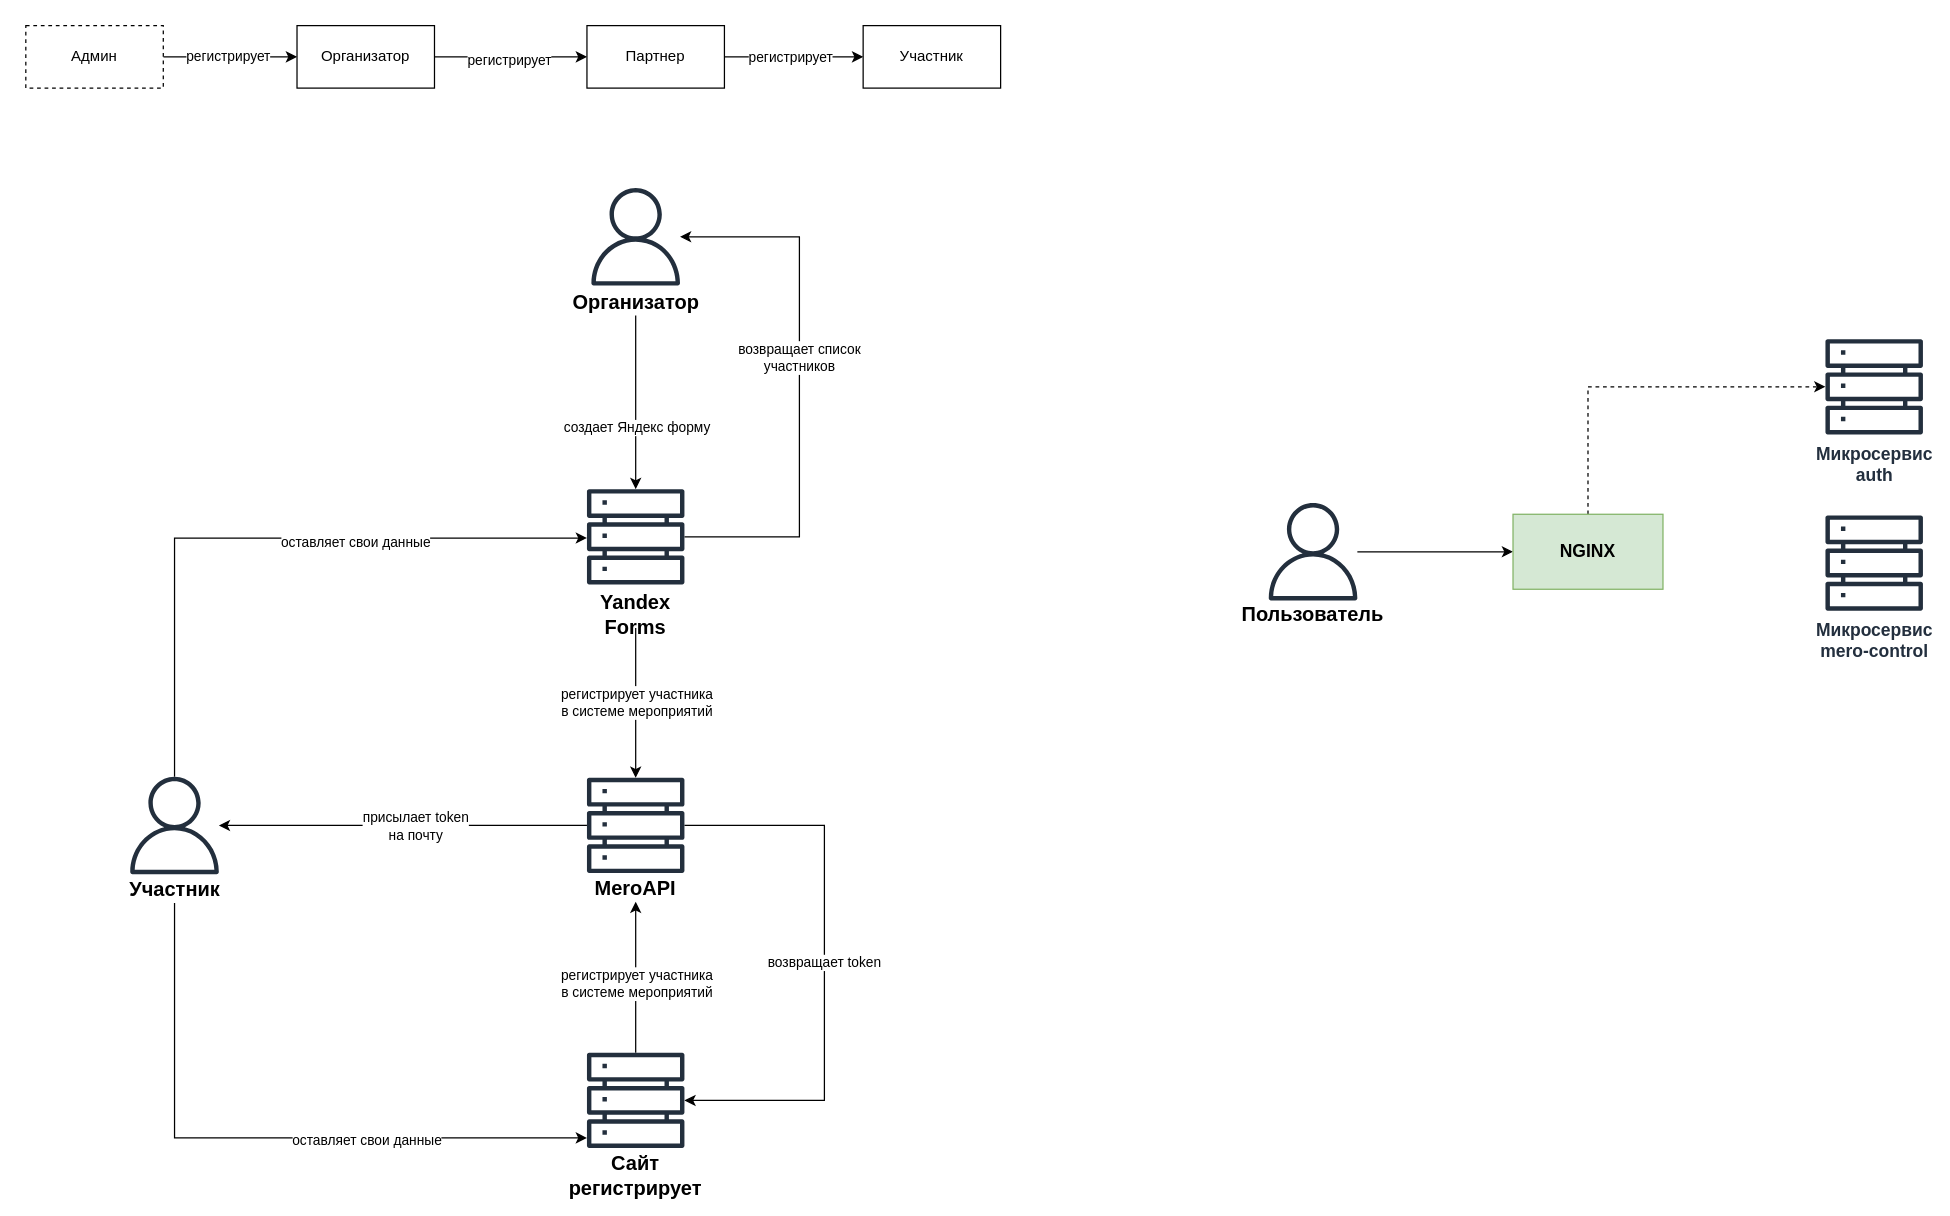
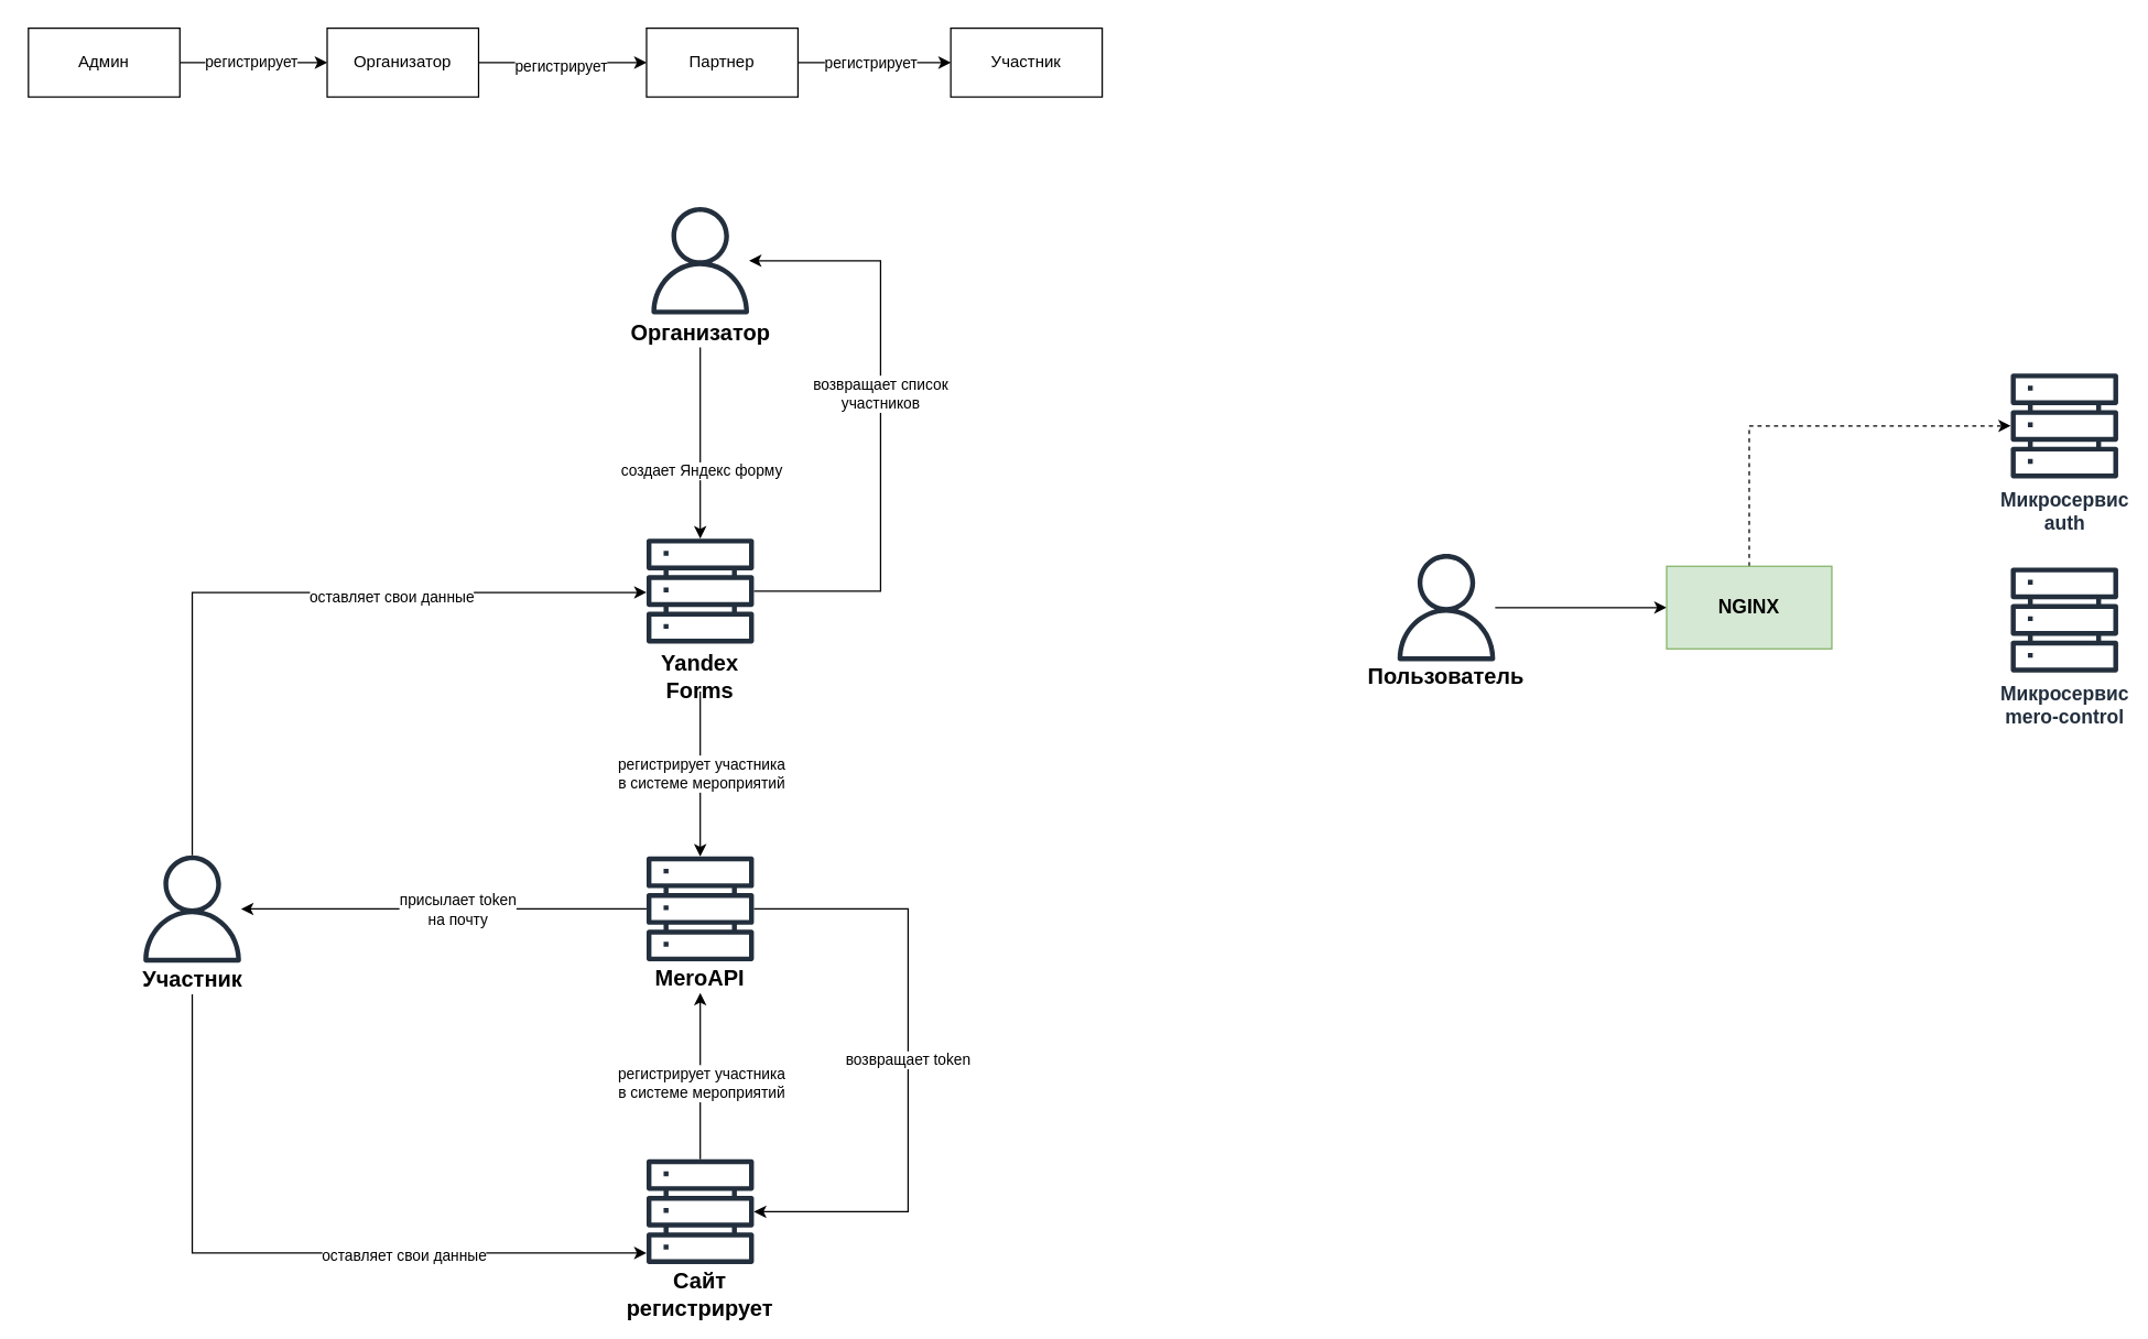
  <mxCell id="0" />
  <mxCell id="1" parent="0" />
  <mxCell id="2" style="edgeStyle=orthogonalEdgeStyle;rounded=0;orthogonalLoop=1;jettySize=auto;html=1;" edge="1" parent="1" source="4" target="11"><mxGeometry relative="1" as="geometry" /></mxCell>
  <mxCell id="3" value="регистрирует" style="edgeLabel;html=1;align=center;verticalAlign=middle;resizable=0;points=[];" vertex="1" connectable="0" parent="2"><mxGeometry x="-0.046" y="1" relative="1" as="geometry"><mxPoint as="offset" /></mxGeometry></mxCell>
- <mxCell id="4" value="Админ" style="html=1;whiteSpace=wrap;dashed=1;" vertex="1" parent="1"><mxGeometry x="20" y="20" width="110" height="50" as="geometry" /></mxCell>
+ <mxCell id="4" value="Админ" style="html=1;whiteSpace=wrap;" vertex="1" parent="1"><mxGeometry x="20" y="20" width="110" height="50" as="geometry" /></mxCell>
  <mxCell id="5" value="Участник" style="html=1;whiteSpace=wrap;" vertex="1" parent="1"><mxGeometry x="690" y="20" width="110" height="50" as="geometry" /></mxCell>
  <mxCell id="6" style="edgeStyle=orthogonalEdgeStyle;rounded=0;orthogonalLoop=1;jettySize=auto;html=1;" edge="1" parent="1" source="8" target="5"><mxGeometry relative="1" as="geometry" /></mxCell>
  <mxCell id="7" value="регистрирует" style="edgeLabel;html=1;align=center;verticalAlign=middle;resizable=0;points=[];" vertex="1" connectable="0" parent="6"><mxGeometry x="-0.065" relative="1" as="geometry"><mxPoint as="offset" /></mxGeometry></mxCell>
  <mxCell id="8" value="Партнер" style="html=1;whiteSpace=wrap;" vertex="1" parent="1"><mxGeometry x="469" y="20" width="110" height="50" as="geometry" /></mxCell>
  <mxCell id="9" style="edgeStyle=orthogonalEdgeStyle;rounded=0;orthogonalLoop=1;jettySize=auto;html=1;" edge="1" parent="1" source="11" target="8"><mxGeometry relative="1" as="geometry" /></mxCell>
  <mxCell id="10" value="регистрирует" style="edgeLabel;html=1;align=center;verticalAlign=middle;resizable=0;points=[];" vertex="1" connectable="0" parent="9"><mxGeometry x="-0.035" y="-2" relative="1" as="geometry"><mxPoint as="offset" /></mxGeometry></mxCell>
  <mxCell id="11" value="Организатор" style="html=1;whiteSpace=wrap;" vertex="1" parent="1"><mxGeometry x="237" y="20" width="110" height="50" as="geometry" /></mxCell>
  <mxCell id="12" style="edgeStyle=orthogonalEdgeStyle;rounded=0;orthogonalLoop=1;jettySize=auto;html=1;entryX=0.5;entryY=1;entryDx=0;entryDy=0;" edge="1" parent="1" source="14" target="25"><mxGeometry relative="1" as="geometry" /></mxCell>
  <mxCell id="13" value="регистрирует участника&lt;div&gt;в системе мероприятий&lt;/div&gt;" style="edgeLabel;html=1;align=center;verticalAlign=middle;resizable=0;points=[];" vertex="1" connectable="0" parent="12"><mxGeometry x="-0.082" relative="1" as="geometry"><mxPoint as="offset" /></mxGeometry></mxCell>
  <mxCell id="14" value="" style="sketch=0;outlineConnect=0;fontColor=#232F3E;gradientColor=none;fillColor=#232F3D;strokeColor=none;dashed=0;verticalLabelPosition=bottom;verticalAlign=top;align=center;html=1;fontSize=12;fontStyle=0;aspect=fixed;pointerEvents=1;shape=mxgraph.aws4.servers;" vertex="1" parent="1"><mxGeometry x="469" y="841" width="78" height="78" as="geometry" /></mxCell>
  <mxCell id="15" style="edgeStyle=orthogonalEdgeStyle;rounded=0;orthogonalLoop=1;jettySize=auto;html=1;exitX=0.5;exitY=1;exitDx=0;exitDy=0;" edge="1" parent="1" source="27" target="14"><mxGeometry relative="1" as="geometry"><Array as="points"><mxPoint x="139" y="910" /></Array></mxGeometry></mxCell>
  <mxCell id="16" value="оставляет свои данные" style="edgeLabel;html=1;align=center;verticalAlign=middle;resizable=0;points=[];" vertex="1" connectable="0" parent="15"><mxGeometry x="-0.105" y="-1" relative="1" as="geometry"><mxPoint x="109" as="offset" /></mxGeometry></mxCell>
  <mxCell id="17" style="edgeStyle=orthogonalEdgeStyle;rounded=0;orthogonalLoop=1;jettySize=auto;html=1;" edge="1" parent="1" source="19" target="30"><mxGeometry relative="1" as="geometry"><Array as="points"><mxPoint x="139" y="430" /></Array></mxGeometry></mxCell>
  <mxCell id="18" value="оставляет свои данные" style="edgeLabel;html=1;align=center;verticalAlign=middle;resizable=0;points=[];" vertex="1" connectable="0" parent="17"><mxGeometry x="0.286" y="-3" relative="1" as="geometry"><mxPoint as="offset" /></mxGeometry></mxCell>
  <mxCell id="19" value="" style="sketch=0;outlineConnect=0;fontColor=#232F3E;gradientColor=none;fillColor=#232F3D;strokeColor=none;dashed=0;verticalLabelPosition=bottom;verticalAlign=top;align=center;html=1;fontSize=12;fontStyle=0;aspect=fixed;pointerEvents=1;shape=mxgraph.aws4.user;" vertex="1" parent="1"><mxGeometry x="100" y="621" width="78" height="78" as="geometry" /></mxCell>
  <mxCell id="20" style="edgeStyle=orthogonalEdgeStyle;rounded=0;orthogonalLoop=1;jettySize=auto;html=1;" edge="1" parent="1" source="24" target="14"><mxGeometry relative="1" as="geometry"><mxPoint x="639" y="891" as="targetPoint" /><Array as="points"><mxPoint x="659" y="660" /><mxPoint x="659" y="880" /></Array></mxGeometry></mxCell>
  <mxCell id="21" value="возвращает token" style="edgeLabel;html=1;align=center;verticalAlign=middle;resizable=0;points=[];" vertex="1" connectable="0" parent="20"><mxGeometry x="-0.003" y="-1" relative="1" as="geometry"><mxPoint as="offset" /></mxGeometry></mxCell>
  <mxCell id="22" style="edgeStyle=orthogonalEdgeStyle;rounded=0;orthogonalLoop=1;jettySize=auto;html=1;" edge="1" parent="1" source="24" target="19"><mxGeometry relative="1" as="geometry" /></mxCell>
  <mxCell id="23" value="присылает token&lt;div&gt;на почту&lt;/div&gt;" style="edgeLabel;html=1;align=center;verticalAlign=middle;resizable=0;points=[];" vertex="1" connectable="0" parent="22"><mxGeometry x="0.611" y="-1" relative="1" as="geometry"><mxPoint x="99" y="1" as="offset" /></mxGeometry></mxCell>
  <mxCell id="24" value="" style="sketch=0;outlineConnect=0;fontColor=#232F3E;gradientColor=none;fillColor=#232F3D;strokeColor=none;dashed=0;verticalLabelPosition=bottom;verticalAlign=top;align=center;html=1;fontSize=12;fontStyle=0;aspect=fixed;pointerEvents=1;shape=mxgraph.aws4.servers;" vertex="1" parent="1"><mxGeometry x="469" y="621" width="78" height="78" as="geometry" /></mxCell>
  <mxCell id="25" value="MeroAPI" style="text;html=1;align=center;verticalAlign=middle;whiteSpace=wrap;rounded=0;fontStyle=1;fontSize=16;" vertex="1" parent="1"><mxGeometry x="478" y="699" width="60" height="22" as="geometry" /></mxCell>
  <mxCell id="26" value="Сайт регистрирует" style="text;html=1;align=center;verticalAlign=middle;whiteSpace=wrap;rounded=0;fontStyle=1;fontSize=16;" vertex="1" parent="1"><mxGeometry x="447.25" y="929" width="121.5" height="22" as="geometry" /></mxCell>
  <mxCell id="27" value="Участник" style="text;html=1;align=center;verticalAlign=middle;whiteSpace=wrap;rounded=0;fontStyle=1;fontSize=16;" vertex="1" parent="1"><mxGeometry x="98.5" y="700" width="81" height="22" as="geometry" /></mxCell>
  <mxCell id="28" style="edgeStyle=orthogonalEdgeStyle;rounded=0;orthogonalLoop=1;jettySize=auto;html=1;" edge="1" parent="1" source="30" target="34"><mxGeometry relative="1" as="geometry"><Array as="points"><mxPoint x="639" y="429" /><mxPoint x="639" y="189" /></Array></mxGeometry></mxCell>
  <mxCell id="29" value="возвращает список&lt;div&gt;участников&lt;/div&gt;" style="edgeLabel;html=1;align=center;verticalAlign=middle;resizable=0;points=[];" vertex="1" connectable="0" parent="28"><mxGeometry x="-0.013" y="1" relative="1" as="geometry"><mxPoint y="-25" as="offset" /></mxGeometry></mxCell>
  <mxCell id="30" value="" style="sketch=0;outlineConnect=0;fontColor=#232F3E;gradientColor=none;fillColor=#232F3D;strokeColor=none;dashed=0;verticalLabelPosition=bottom;verticalAlign=top;align=center;html=1;fontSize=12;fontStyle=0;aspect=fixed;pointerEvents=1;shape=mxgraph.aws4.servers;" vertex="1" parent="1"><mxGeometry x="469" y="390" width="78" height="78" as="geometry" /></mxCell>
  <mxCell id="31" style="edgeStyle=orthogonalEdgeStyle;rounded=0;orthogonalLoop=1;jettySize=auto;html=1;" edge="1" parent="1" source="33" target="24"><mxGeometry relative="1" as="geometry" /></mxCell>
  <mxCell id="32" value="регистрирует участника&lt;div&gt;в системе мероприятий&lt;/div&gt;" style="edgeLabel;html=1;align=center;verticalAlign=middle;resizable=0;points=[];" vertex="1" connectable="0" parent="31"><mxGeometry x="-0.064" relative="1" as="geometry"><mxPoint y="3" as="offset" /></mxGeometry></mxCell>
  <mxCell id="33" value="Yandex Forms" style="text;html=1;align=center;verticalAlign=middle;whiteSpace=wrap;rounded=0;fontStyle=1;fontSize=16;" vertex="1" parent="1"><mxGeometry x="478" y="480" width="60" height="22" as="geometry" /></mxCell>
  <mxCell id="34" value="" style="sketch=0;outlineConnect=0;fontColor=#232F3E;gradientColor=none;fillColor=#232F3D;strokeColor=none;dashed=0;verticalLabelPosition=bottom;verticalAlign=top;align=center;html=1;fontSize=12;fontStyle=0;aspect=fixed;pointerEvents=1;shape=mxgraph.aws4.user;" vertex="1" parent="1"><mxGeometry x="469" y="150" width="78" height="78" as="geometry" /></mxCell>
  <mxCell id="35" style="edgeStyle=orthogonalEdgeStyle;rounded=0;orthogonalLoop=1;jettySize=auto;html=1;" edge="1" parent="1" source="37" target="30"><mxGeometry relative="1" as="geometry" /></mxCell>
  <mxCell id="36" value="создает Яндекс форму" style="edgeLabel;html=1;align=center;verticalAlign=middle;resizable=0;points=[];" vertex="1" connectable="0" parent="35"><mxGeometry x="0.048" relative="1" as="geometry"><mxPoint y="16" as="offset" /></mxGeometry></mxCell>
  <mxCell id="37" value="Организатор" style="text;html=1;align=center;verticalAlign=middle;whiteSpace=wrap;rounded=0;fontStyle=1;fontSize=16;" vertex="1" parent="1"><mxGeometry x="467.5" y="230" width="81" height="22" as="geometry" /></mxCell>
  <mxCell id="38" value="Микросервис&lt;div style=&quot;font-size: 14px;&quot;&gt;auth&lt;/div&gt;" style="sketch=0;outlineConnect=0;fontColor=#232F3E;gradientColor=none;fillColor=#232F3D;strokeColor=none;dashed=0;verticalLabelPosition=bottom;verticalAlign=top;align=center;html=1;fontSize=14;fontStyle=1;aspect=fixed;pointerEvents=1;shape=mxgraph.aws4.servers;" vertex="1" parent="1"><mxGeometry x="1460" y="270" width="78" height="78" as="geometry" /></mxCell>
  <mxCell id="39" style="edgeStyle=orthogonalEdgeStyle;rounded=0;orthogonalLoop=1;jettySize=auto;html=1;" edge="1" parent="1" source="40" target="43"><mxGeometry relative="1" as="geometry" /></mxCell>
  <mxCell id="40" value="" style="sketch=0;outlineConnect=0;fontColor=#232F3E;gradientColor=none;fillColor=#232F3D;strokeColor=none;dashed=0;verticalLabelPosition=bottom;verticalAlign=top;align=center;html=1;fontSize=12;fontStyle=0;aspect=fixed;pointerEvents=1;shape=mxgraph.aws4.user;" vertex="1" parent="1"><mxGeometry x="1011" y="402" width="78" height="78" as="geometry" /></mxCell>
  <mxCell id="41" value="Пользователь" style="text;html=1;align=center;verticalAlign=middle;whiteSpace=wrap;rounded=0;fontStyle=1;fontSize=16;" vertex="1" parent="1"><mxGeometry x="980" y="480" width="140" height="22" as="geometry" /></mxCell>
  <mxCell id="42" style="edgeStyle=orthogonalEdgeStyle;rounded=0;orthogonalLoop=1;jettySize=auto;html=1;dashed=1;" edge="1" parent="1" source="43" target="38"><mxGeometry relative="1" as="geometry"><Array as="points"><mxPoint x="1270" y="309" /></Array></mxGeometry></mxCell>
  <mxCell id="43" value="NGINX" style="rounded=0;whiteSpace=wrap;html=1;fillColor=#d5e8d4;strokeColor=#82b366;fontStyle=1;fontSize=14;" vertex="1" parent="1"><mxGeometry x="1210" y="411" width="120" height="60" as="geometry" /></mxCell>
  <mxCell id="44" value="Микросервис&lt;div style=&quot;font-size: 14px;&quot;&gt;mero-control&lt;/div&gt;" style="sketch=0;outlineConnect=0;fontColor=#232F3E;gradientColor=none;fillColor=#232F3D;strokeColor=none;dashed=0;verticalLabelPosition=bottom;verticalAlign=top;align=center;html=1;fontSize=14;fontStyle=1;aspect=fixed;pointerEvents=1;shape=mxgraph.aws4.servers;" vertex="1" parent="1"><mxGeometry x="1460" y="411" width="78" height="78" as="geometry" /></mxCell>
